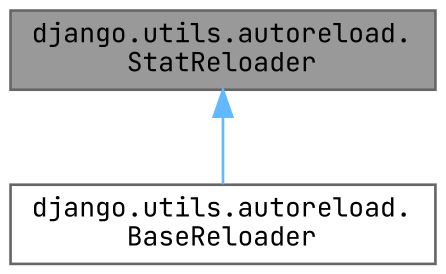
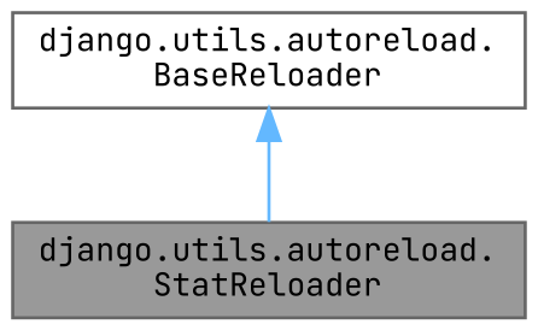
  digraph {
    fontname="JetBrains Mono"
    node [color=gray40 fontname="JetBrains Mono" fontsize=10 shape=box style=filled]
    n1 [fillcolor=grey60 fontcolor=black height=0.2 label="django.utils.autoreload.\lStatReloader" width=0.4]
    n2 [fillcolor=white height=0.2 label="django.utils.autoreload.\lBaseReloader" width=0.4]
-   n1 -> n2 [color=steelblue1 dir=back fontname="JetBrains Mono" fontsize=10 labelfontname=Helvetica labelfontsize=10 style=solid]
+   n2 -> n1 [color=steelblue1 dir=back fontname="JetBrains Mono" fontsize=10 labelfontname=Helvetica labelfontsize=10 style=solid]
  }
